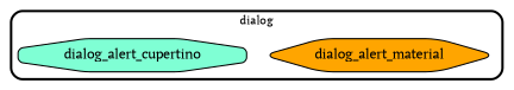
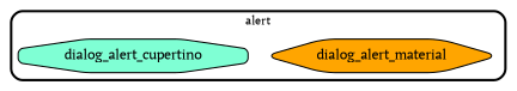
  digraph {
    fontname="PT Serif"
    fontsize=13
    penwidth=2.6
    style=rounded
    node [fontname="PT Serif" fontsize=15 penwidth=1.3 style="filled,rounded"]
    n1 [fillcolor=orange label=dialog_alert_material shape=hexagon]
    n2 [fillcolor=aquamarine label=dialog_alert_cupertino shape=octagon]
    subgraph cluster_1 {
-     label=dialog
+     label=alert
      n1
      n2
    }
  }
